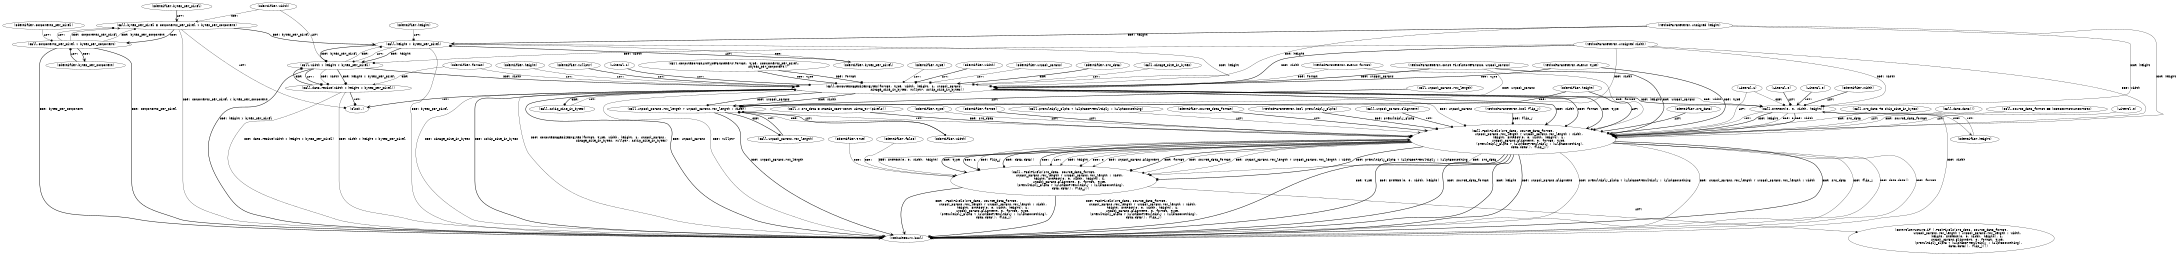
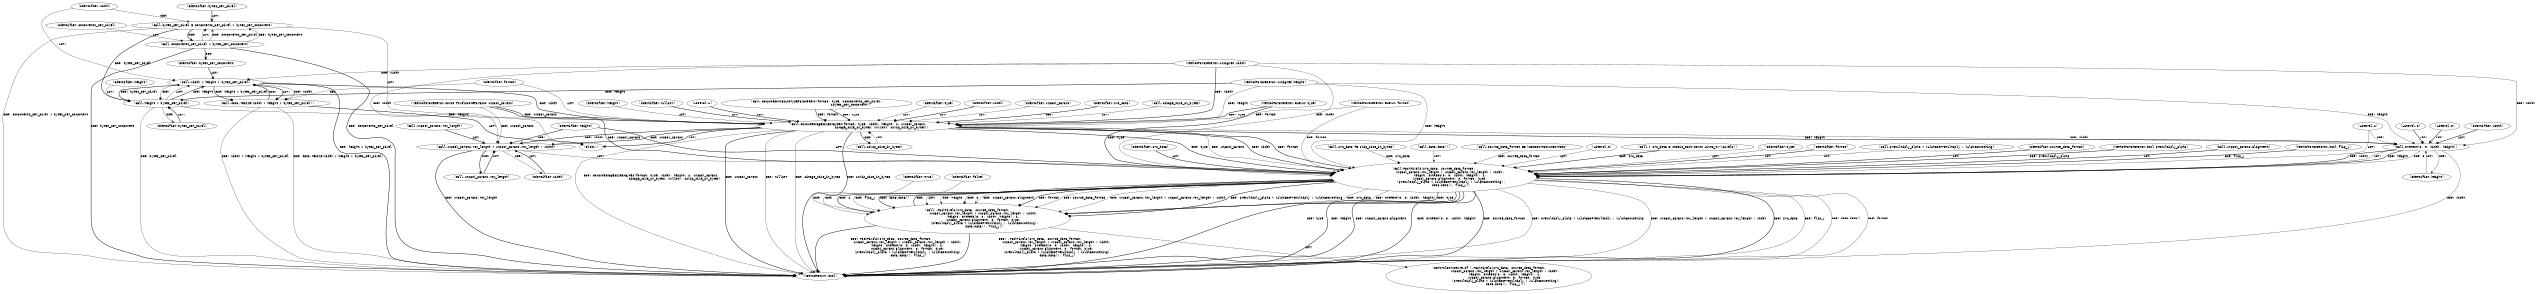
  digraph {
    fontname="DejaVu Sans Mono"
    node [fontname="DejaVu Sans Mono"]
    edge [arrowhead=vee fontname="DejaVu Sans Mono" style=bold]
    n1 [label="(Call,bytes_per_pixel = components_per_pixel * bytes_per_component)"]
    n2 [label="(Call,components_per_pixel * bytes_per_component)"]
    n3 [label="(Call,height * bytes_per_pixel)"]
    n4 [label="(Block,)"]
    n5 [label="(MethodReturn,bool)"]
    n6 [label="(Identifier,bytes_per_component)"]
    n7 [label="(Call,width * height * bytes_per_pixel)"]
    n8 [label="(Call,ComputeImageSizeInBytes(format, type, width, height, 1, unpack_params,\n                          &image_size_in_bytes, nullptr, &skip_size_in_bytes))"]
    n9 [label="(Identifier,bytes_per_pixel)"]
    n10 [label="(Call,data.resize(width * height * bytes_per_pixel))"]
    n11 [label="(Call,PackPixels(src_data, source_data_format,\n                  unpack_params.row_length ? unpack_params.row_length : width,\n                  height, IntRect(0, 0, width, height), 1,\n                  unpack_params.alignment, 0, format, type,\n                   (premultiply_alpha ? kAlphaDoPremultiply : kAlphaDoNothing),\n                   data.data(), flip_y))"]
    n12 [label="(Call,unpack_params.row_length ? unpack_params.row_length : width)"]
    n13 [label="(Call,IntRect(0, 0, width, height))"]
    n14 [label="(Call,&skip_size_in_bytes)"]
    n15 [label="(Call,!PackPixels(src_data, source_data_format,\n                  unpack_params.row_length ? unpack_params.row_length : width,\n                  height, IntRect(0, 0, width, height), 1,\n                  unpack_params.alignment, 0, format, type,\n                   (premultiply_alpha ? kAlphaDoPremultiply : kAlphaDoNothing),\n                   data.data(), flip_y))"]
    n16 [label="(Call,unpack_params.row_length)"]
    n17 [label="(Identifier,width)"]
    n18 [label="(Identifier,height)"]
    n19 [label="(ControlStructure,if (!PackPixels(src_data, source_data_format,\n                  unpack_params.row_length ? unpack_params.row_length : width,\n                  height, IntRect(0, 0, width, height), 1,\n                  unpack_params.alignment, 0, format, type,\n                   (premultiply_alpha ? kAlphaDoPremultiply : kAlphaDoNothing),\n                   data.data(), flip_y)))"]
    n20 [label="(MethodParameterIn,GLenum type)"]
    n21 [label="(Identifier,components_per_pixel)"]
    n22 [label="(Identifier,src_data)"]
    n23 [label="(Identifier,height)"]
    n24 [label="(Identifier,nullptr)"]
    n25 [label="(Literal,1)"]
    n26 [label="(MethodParameterIn,unsigned height)"]
    n27 [label="(Literal,0)"]
    n28 [label="(Identifier,height)"]
    n29 [label="(Literal,0)"]
    n30 [label="(Identifier,bytes_per_pixel)"]
    n31 [label="(MethodParameterIn,GLenum format)"]
    n32 [label="(Call,ComputeFormatAndTypeParameters(format, type, &components_per_pixel,\n                                      &bytes_per_component))"]
    n33 [label="(Call,src_data += skip_size_in_bytes)"]
    n34 [label="(Identifier,width)"]
    n35 [label="(Identifier,format)"]
    n36 [label="(Identifier,type)"]
    n37 [label="(Call,data.data())"]
    n38 [label="(Identifier,height)"]
    n39 [label="(Identifier,width)"]
    n40 [label="(Identifier,unpack_params)"]
    n41 [label="(Call,source_data_format == kDataFormatNumFormats)"]
    n42 [label="(Literal,0)"]
    n43 [label="(Identifier,src_data)"]
    n44 [label="(Call,* src_data = static_cast<const uint8_t*>(pixels))"]
    n45 [label="(Identifier,type)"]
    n46 [label="(Identifier,format)"]
    n47 [label="(Identifier,width)"]
    n48 [label="(Call,premultiply_alpha ? kAlphaDoPremultiply : kAlphaDoNothing)"]
    n49 [label="(Identifier,true)"]
    n50 [label="(Identifier,source_data_format)"]
    n51 [label="(MethodParameterIn,bool premultiply_alpha)"]
    n52 [label="(Call,&image_size_in_bytes)"]
    n53 [label="(Identifier,false)"]
    n54 [label="(Call,unpack_params.row_length)"]
    n55 [label="(Call,unpack_params.alignment)"]
    n56 [label="(MethodParameterIn,const PixelStoreParams& unpack_params)"]
    n57 [label="(Literal,1)"]
    n58 [label="(MethodParameterIn,bool flip_y)"]
    n59 [label="(MethodParameterIn,unsigned width)"]
    n1 -> n2 [label="CFG: "]
    n1 -> n3 [label="DDG: bytes_per_pixel"]
    n1 -> n4 [arrowhead=box label="AST: " style=solid]
    n1 -> n5 [arrowhead=box label="DDG: components_per_pixel * bytes_per_component" style=solid]
    n2 -> n1 [arrowhead=box label="AST: " style=solid]
    n2 -> n1 [label="DDG: components_per_pixel" style=solid]
    n2 -> n1 [arrowhead=dot label="DDG: bytes_per_component" style=solid]
    n2 -> n5 [arrowhead=dot label="DDG: components_per_pixel"]
    n2 -> n5 [arrowhead=dot label="DDG: bytes_per_component"]
    n2 -> n6 [label="CFG: "]
    n3 -> n5 [arrowhead=dot label="DDG: bytes_per_pixel" style=solid]
    n3 -> n7 [arrowhead=dot label="AST: " style=solid]
    n3 -> n7 [label="DDG: height"]
    n3 -> n7 [arrowhead=dot label="DDG: bytes_per_pixel"]
    n3 -> n8 [label="DDG: height" style=solid]
    n3 -> n9 [label="CFG: " style=solid]
-   n6 -> n2 [arrowhead=dot label="AST: "]
+   n6 -> n7 [arrowhead=dot label="AST: "]
    n7 -> n3 [arrowhead=box label="CFG: " style=solid]
    n7 -> n5 [label="DDG: height * bytes_per_pixel"]
    n7 -> n8 [label="DDG: width"]
    n7 -> n10 [arrowhead=box label="AST: "]
    n7 -> n10 [arrowhead=box label="DDG: width" style=solid]
    n7 -> n10 [arrowhead=box label="DDG: height * bytes_per_pixel"]
    n8 -> n4 [label="AST: "]
    n8 -> n5 [label="DDG: nullptr" style=solid]
    n8 -> n5 [arrowhead=box label="DDG: &image_size_in_bytes" style=solid]
    n8 -> n5 [label="DDG: &skip_size_in_bytes"]
    n8 -> n5 [label="DDG: ComputeImageSizeInBytes(format, type, width, height, 1, unpack_params,\n                          &image_size_in_bytes, nullptr, &skip_size_in_bytes)" style=solid]
    n8 -> n5 [arrowhead=box label="DDG: unpack_params"]
    n8 -> n11 [arrowhead=box label="DDG: unpack_params" style=solid]
    n8 -> n11 [label="DDG: width"]
    n8 -> n11 [arrowhead=dot label="DDG: format"]
    n8 -> n11 [label="DDG: type"]
    n8 -> n12 [arrowhead=dot label="DDG: unpack_params"]
    n8 -> n12 [label="DDG: width"]
    n8 -> n13 [arrowhead=dot label="DDG: width" style=solid]
    n8 -> n13 [label="DDG: height"]
    n8 -> n14 [arrowhead=dot label="CFG: "]
    n9 -> n3 [arrowhead=box label="AST: "]
    n10 -> n4 [arrowhead=box label="AST: "]
    n10 -> n5 [label="DDG: data.resize(width * height * bytes_per_pixel)" style=solid]
    n10 -> n5 [arrowhead=dot label="DDG: width * height * bytes_per_pixel" style=solid]
    n10 -> n7 [arrowhead=box label="CFG: "]
    n11 -> n5 [arrowhead=dot label="DDG: type"]
    n11 -> n5 [arrowhead=dot label="DDG: IntRect(0, 0, width, height)"]
    n11 -> n5 [arrowhead=dot label="DDG: source_data_format"]
    n11 -> n5 [arrowhead=dot label="DDG: height"]
    n11 -> n5 [arrowhead=dot label="DDG: unpack_params.alignment"]
    n11 -> n5 [arrowhead=dot label="DDG: premultiply_alpha ? kAlphaDoPremultiply : kAlphaDoNothing" style=solid]
    n11 -> n5 [label="DDG: unpack_params.row_length ? unpack_params.row_length : width" style=solid]
    n11 -> n5 [arrowhead=box label="DDG: src_data"]
    n11 -> n5 [arrowhead=dot label="DDG: flip_y" style=solid]
    n11 -> n5 [label="DDG: data.data()" style=solid]
    n11 -> n5 [label="DDG: format" style=solid]
    n11 -> n15 [arrowhead=dot label="AST: " style=solid]
    n11 -> n15 [label="DDG: height" style=solid]
    n11 -> n15 [arrowhead=box label="DDG: 0" style=solid]
    n11 -> n15 [label="DDG: unpack_params.alignment" style=solid]
    n11 -> n15 [arrowhead=box label="DDG: format"]
    n11 -> n15 [arrowhead=dot label="DDG: source_data_format" style=solid]
    n11 -> n15 [label="DDG: unpack_params.row_length ? unpack_params.row_length : width" style=solid]
    n11 -> n15 [arrowhead=box label="DDG: premultiply_alpha ? kAlphaDoPremultiply : kAlphaDoNothing"]
    n11 -> n15 [arrowhead=box label="DDG: src_data" style=solid]
    n11 -> n15 [label="DDG: IntRect(0, 0, width, height)" style=solid]
    n11 -> n15 [label="DDG: type"]
    n11 -> n15 [label="DDG: 1"]
    n11 -> n15 [arrowhead=box label="DDG: flip_y" style=solid]
    n11 -> n15 [arrowhead=dot label="DDG: data.data()"]
    n12 -> n5 [label="DDG: unpack_params.row_length"]
    n12 -> n11 [label="AST: " style=solid]
    n12 -> n16 [arrowhead=dot label="CFG: "]
    n12 -> n17 [arrowhead=dot label="CFG: " style=solid]
    n13 -> n5 [arrowhead=box label="DDG: width" style=solid]
    n13 -> n11 [arrowhead=box label="AST: " style=solid]
    n13 -> n11 [label="DDG: height"]
    n13 -> n11 [label="DDG: 0" style=solid]
    n13 -> n11 [arrowhead=box label="DDG: width"]
    n13 -> n18 [label="CFG: " style=solid]
    n14 -> n8 [arrowhead=box label="AST: " style=solid]
    n15 -> n5 [arrowhead=box label="DDG: PackPixels(src_data, source_data_format,\n                  unpack_params.row_length ? unpack_params.row_length : width,\n                  height, IntRect(0, 0, width, height), 1,\n                  unpack_params.alignment, 0, format, type,\n                   (premultiply_alpha ? kAlphaDoPremultiply : kAlphaDoNothing),\n                   data.data(), flip_y)"]
    n15 -> n5 [label="DDG: !PackPixels(src_data, source_data_format,\n                  unpack_params.row_length ? unpack_params.row_length : width,\n                  height, IntRect(0, 0, width, height), 1,\n                  unpack_params.alignment, 0, format, type,\n                   (premultiply_alpha ? kAlphaDoPremultiply : kAlphaDoNothing),\n                   data.data(), flip_y)"]
    n15 -> n11 [label="CFG: "]
    n15 -> n19 [arrowhead=dot label="AST: " style=solid]
    n16 -> n12 [arrowhead=box label="AST: "]
    n17 -> n12 [arrowhead=dot label="AST: "]
    n18 -> n13 [label="AST: " style=solid]
    n20 -> n8 [arrowhead=box label="DDG: type"]
    n20 -> n11 [arrowhead=box label="DDG: type"]
    n21 -> n2 [arrowhead=dot label="AST: " style=solid]
    n22 -> n11 [arrowhead=dot label="AST: "]
    n23 -> n8 [arrowhead=dot label="AST: " style=solid]
    n24 -> n8 [arrowhead=dot label="AST: "]
    n25 -> n8 [arrowhead=dot label="AST: "]
-   n26 -> n3 [label="DDG: height"]
+   n26 -> n3 [arrowhead=dot label="DDG: height"]
    n26 -> n8 [arrowhead=box label="DDG: height" style=solid]
    n26 -> n11 [arrowhead=dot label="DDG: height" style=solid]
    n26 -> n13 [arrowhead=dot label="DDG: height" style=solid]
    n27 -> n13 [arrowhead=box label="AST: "]
    n28 -> n11 [arrowhead=dot label="AST: "]
    n28 -> n12 [arrowhead=box label="CFG: "]
    n29 -> n13 [label="AST: "]
    n30 -> n1 [label="AST: "]
    n31 -> n8 [arrowhead=box label="DDG: format" style=solid]
    n31 -> n11 [arrowhead=dot label="DDG: format" style=solid]
    n32 -> n8 [arrowhead=box label="DDG: format"]
    n32 -> n8 [arrowhead=dot label="DDG: type"]
    n33 -> n11 [arrowhead=box label="DDG: src_data" style=solid]
    n34 -> n1 [label="CFG: " style=solid]
    n34 -> n7 [arrowhead=box label="AST: " style=solid]
    n35 -> n8 [label="AST: " style=solid]
    n35 -> n10 [label="CFG: " style=solid]
    n36 -> n8 [arrowhead=dot label="AST: " style=solid]
    n37 -> n11 [label="AST: " style=solid]
    n38 -> n3 [arrowhead=box label="AST: " style=solid]
    n39 -> n8 [arrowhead=box label="AST: "]
    n40 -> n8 [arrowhead=box label="AST: " style=solid]
    n41 -> n11 [arrowhead=dot label="DDG: source_data_format" style=solid]
    n42 -> n11 [arrowhead=dot label="AST: " style=solid]
    n43 -> n8 [label="CFG: "]
    n44 -> n11 [label="DDG: src_data"]
    n45 -> n11 [arrowhead=box label="AST: " style=solid]
    n46 -> n11 [arrowhead=dot label="AST: "]
    n47 -> n13 [arrowhead=dot label="AST: "]
    n48 -> n11 [label="AST: " style=solid]
    n49 -> n15 [label="CFG: " style=solid]
    n50 -> n11 [label="AST: "]
    n51 -> n11 [arrowhead=box label="DDG: premultiply_alpha"]
    n52 -> n8 [arrowhead=box label="AST: " style=solid]
    n53 -> n15 [arrowhead=dot label="CFG: " style=solid]
    n54 -> n12 [label="AST: "]
    n55 -> n11 [arrowhead=dot label="AST: "]
    n56 -> n8 [arrowhead=dot label="DDG: unpack_params"]
    n56 -> n11 [label="DDG: unpack_params"]
    n56 -> n12 [arrowhead=box label="DDG: unpack_params" style=solid]
    n57 -> n11 [label="AST: " style=solid]
    n57 -> n13 [arrowhead=box label="CFG: " style=solid]
    n58 -> n11 [arrowhead=dot label="DDG: flip_y"]
    n59 -> n7 [arrowhead=box label="DDG: width" style=solid]
    n59 -> n8 [arrowhead=dot label="DDG: width"]
    n59 -> n11 [arrowhead=dot label="DDG: width" style=solid]
    n59 -> n12 [label="DDG: width" style=solid]
    n59 -> n13 [arrowhead=dot label="DDG: width" style=solid]
  }
